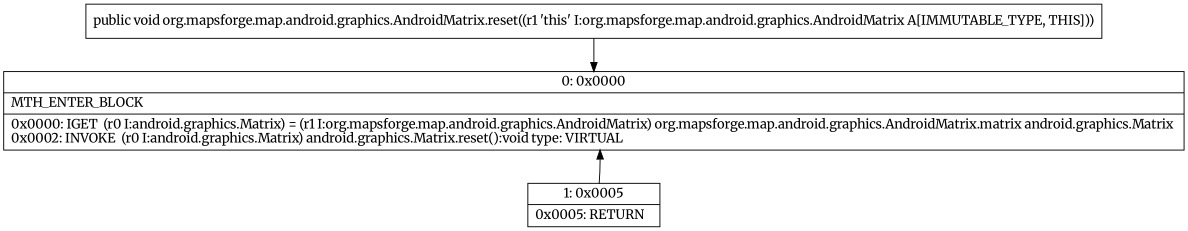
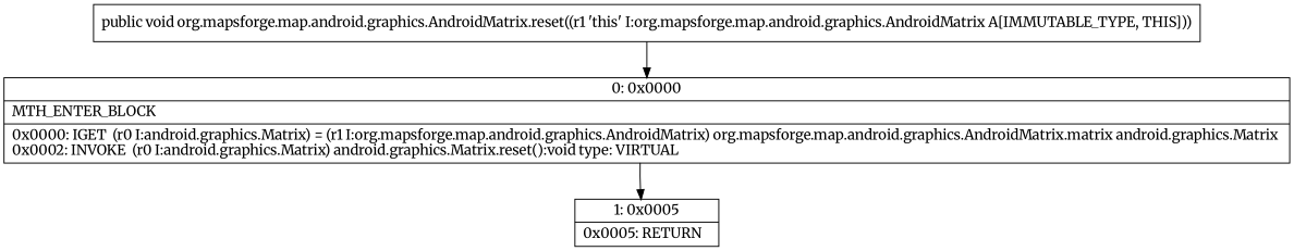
  digraph {
    fontname=Merriweather
    node [shape=record fontname=Merriweather]
    edge [fontname=Merriweather]
    n1 [label="{0\:\ 0x0000|MTH_ENTER_BLOCK\l|0x0000: IGET  (r0 I:android.graphics.Matrix) = (r1 I:org.mapsforge.map.android.graphics.AndroidMatrix) org.mapsforge.map.android.graphics.AndroidMatrix.matrix android.graphics.Matrix \l0x0002: INVOKE  (r0 I:android.graphics.Matrix) android.graphics.Matrix.reset():void type: VIRTUAL \l}"]
    n2 [label="{1\:\ 0x0005|0x0005: RETURN   \l}"]
    n3 [label="{public void org.mapsforge.map.android.graphics.AndroidMatrix.reset((r1 'this' I:org.mapsforge.map.android.graphics.AndroidMatrix A[IMMUTABLE_TYPE, THIS])) }"]
-   n2 -> n1
+   n1 -> n2
    n3 -> n1
  }
